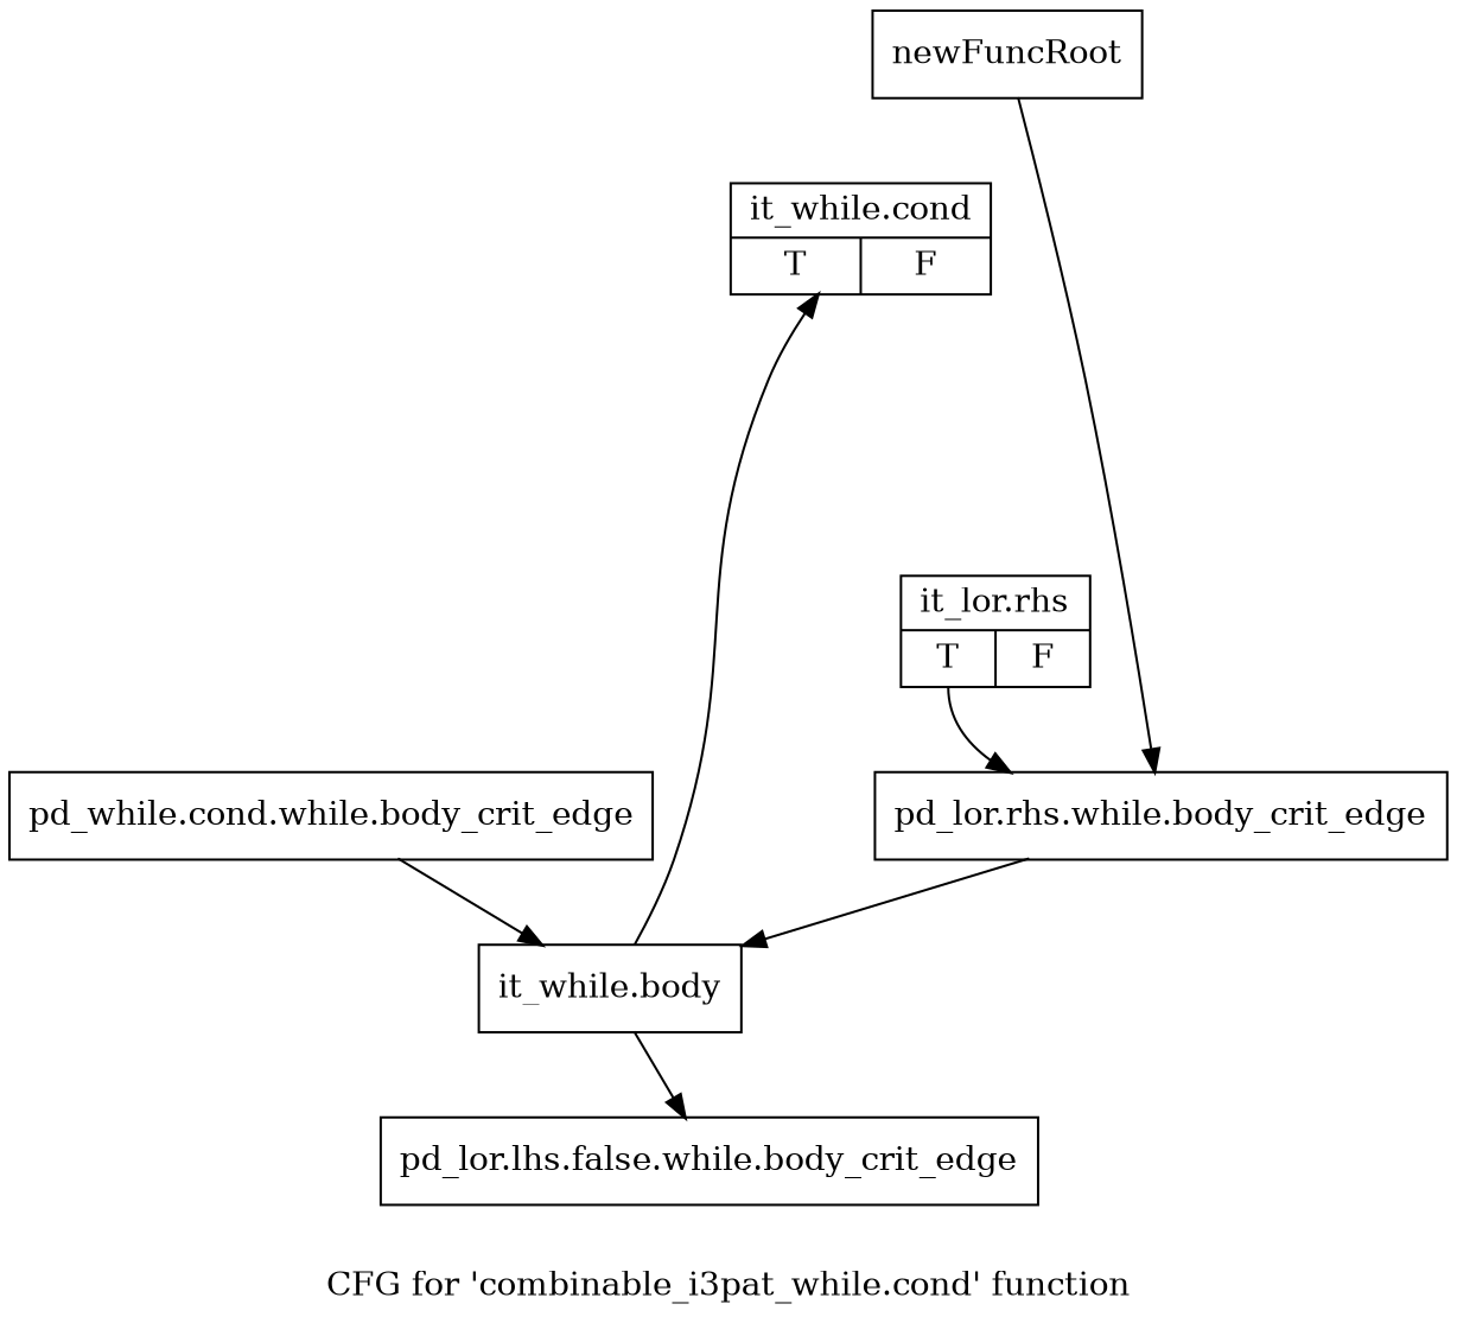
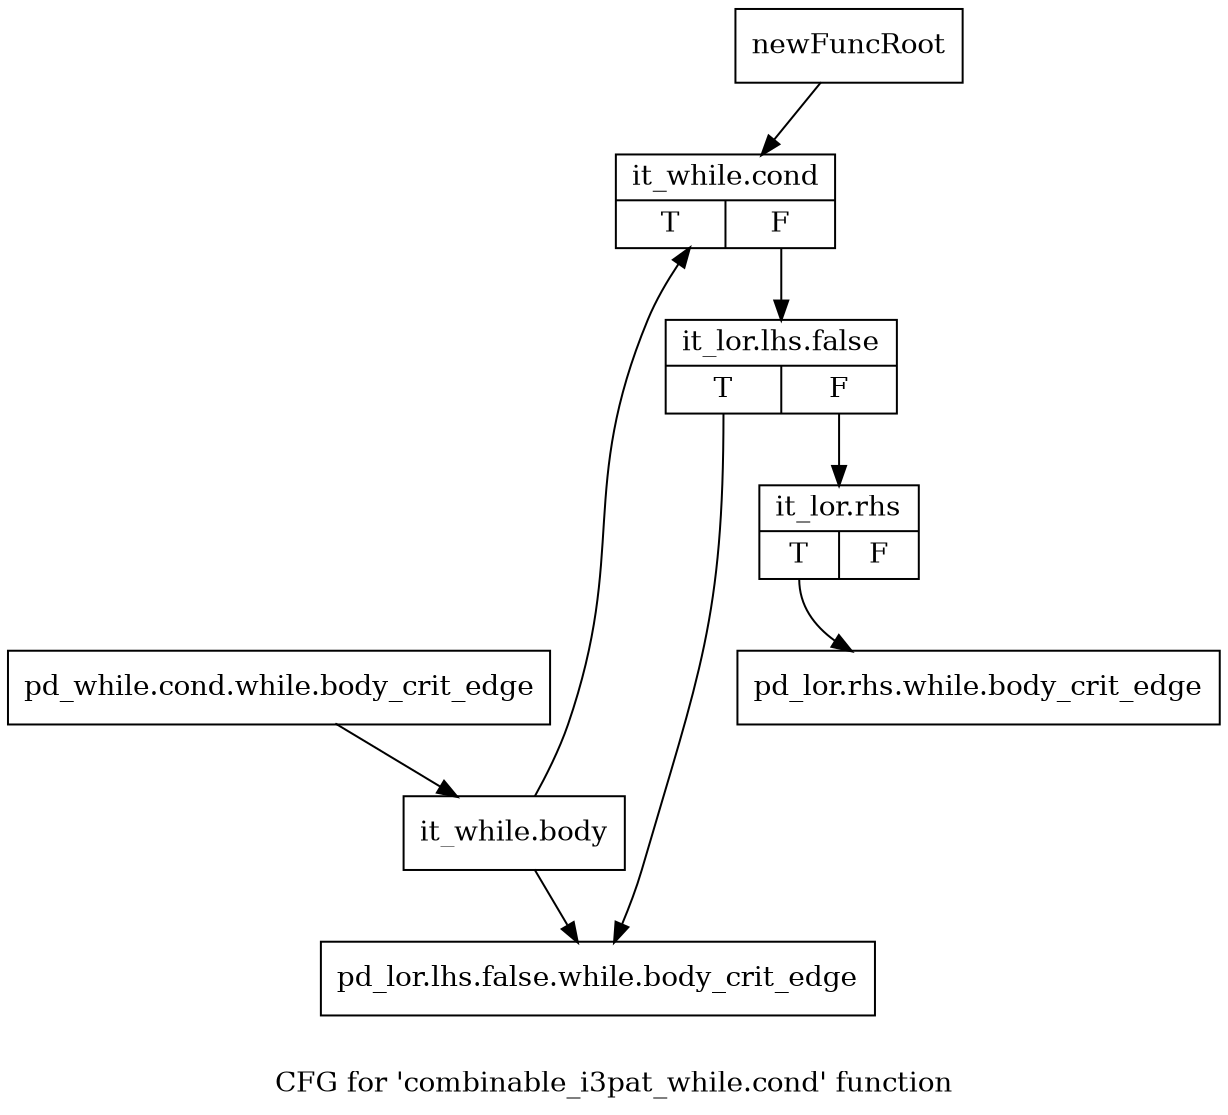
  digraph {
    label="CFG for 'combinable_i3pat_while.cond' function"
    node [shape=record]
    n1 [label="{newFuncRoot}"]
    n2 [label="{it_while.cond|{<s0>T|<s1>F}}"]
+   n3 [label="{it_lor.lhs.false|{<s0>T|<s1>F}}"]
    n4 [label="{pd_while.cond.while.body_crit_edge}"]
    n5 [label="{it_while.body}"]
    n6 [label="{pd_lor.lhs.false.while.body_crit_edge}"]
    n7 [label="{it_lor.rhs|{<s0>T|<s1>F}}"]
    n8 [label="{pd_lor.rhs.while.body_crit_edge}"]
-   n1 -> n8
+   n1 -> n2
+   n2 -> n3 [tailport=s1]
+   n3 -> n6 [tailport=s0]
+   n3 -> n7 [tailport=s1]
    n4 -> n5
    n5 -> n2
    n5 -> n6
    n7 -> n8 [tailport=s0]
-   n8 -> n5
  }
